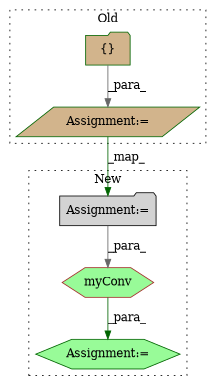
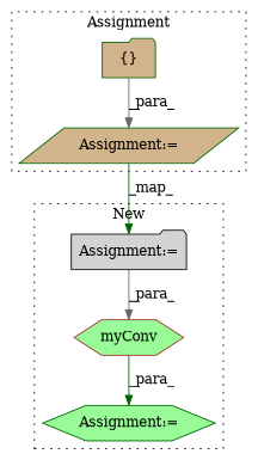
  digraph {
    node [a=7 l=1 shape=folder style=filled fillcolor=tan color=darkgreen]
    edge [color=gray40]
    n1 [a=4 l="1,1" label="{}" s="11777,11788"]
    n2 [label="Assignment:=" s=11755 shape=parallelogram]
    n3 [a=32 l="7,1" label=myConv s="12067,12085" shape=hexagon fillcolor=palegreen color=brown]
    n4 [label="Assignment:=" s=11858 fillcolor=lightgrey color=black]
    n5 [label="Assignment:=" s=12066 shape=hexagon fillcolor=palegreen]
    subgraph cluster_1 {
-     label=Old
+     label=Assignment
      style=dotted
      n1
      n2
    }
    subgraph cluster_2 {
      label=New
      style=dotted
      n3
      n4
      n5
    }
    n1 -> n2 [label=_para_]
    n2 -> n4 [label=_map_ color=darkgreen]
    n3 -> n5 [label=_para_ color=darkgreen]
    n4 -> n3 [label=_para_]
  }
